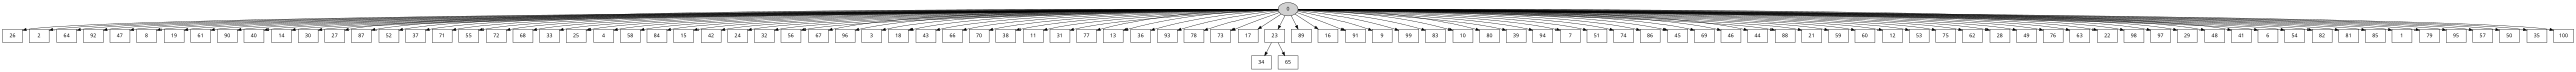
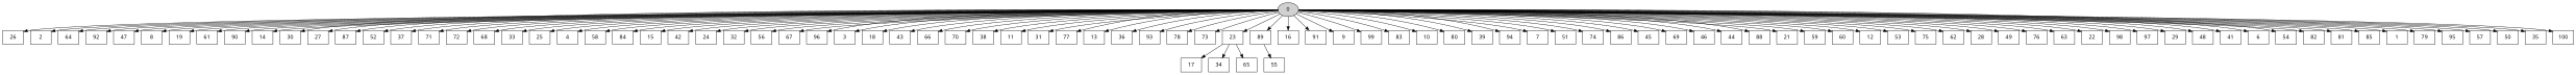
  digraph {
    fontname="Noto Sans"
    node [fillcolor=white fontname="Noto Sans" style=filled shape=box]
    edge [fontname="Noto Sans"]
    0 [fillcolor=grey82 shape=""]
    n2 [label="26\n"]
    n3 [label="2\n"]
    n4 [label="64\n"]
    n5 [label="92\n"]
    n6 [label="47\n"]
    n7 [label="8\n"]
    n8 [label="19\n"]
    n9 [label="61\n"]
    n10 [label="90\n"]
-   n11 [label="40\n"]
    n12 [label="14\n"]
    n13 [label="30\n"]
    n14 [label="27\n"]
    n15 [label="87\n"]
    n16 [label="52\n"]
    n17 [label="37\n"]
    n18 [label="71\n"]
    n19 [label="55\n"]
    n20 [label="72\n"]
    n21 [label="68\n"]
    n22 [label="33\n"]
    n23 [label="25\n"]
    n24 [label="4\n"]
    n25 [label="58\n"]
    n26 [label="84\n"]
    n27 [label="15\n"]
    n28 [label="42\n"]
    n29 [label="24\n"]
    n30 [label="32\n"]
    n31 [label="56\n"]
    n32 [label="67\n"]
    n33 [label="96\n"]
    n34 [label="3\n"]
    n35 [label="18\n"]
    n36 [label="43\n"]
    n37 [label="66\n"]
    n38 [label="70\n"]
    n39 [label="38\n"]
    n40 [label="11\n"]
    n41 [label="31\n"]
    n42 [label="77\n"]
    n43 [label="13\n"]
    n44 [label="36\n"]
    n45 [label="93\n"]
    n46 [label="78\n"]
    n47 [label="73\n"]
    n48 [label="17\n"]
    n49 [label="23\n"]
    n50 [label="89\n"]
    n51 [label="16\n"]
    n52 [label="91\n"]
    n53 [label="9\n"]
    n54 [label="99\n"]
    n55 [label="83\n"]
    n56 [label="10\n"]
    n57 [label="80\n"]
    n58 [label="39\n"]
    n59 [label="94\n"]
    n60 [label="7\n"]
    n61 [label="51\n"]
    n62 [label="74\n"]
    n63 [label="86\n"]
    n64 [label="45\n"]
    n65 [label="69\n"]
    n66 [label="46\n"]
    n67 [label="44\n"]
    n68 [label="88\n"]
    n69 [label="21\n"]
    n70 [label="59\n"]
    n71 [label="60\n"]
    n72 [label="12\n"]
    n73 [label="53\n"]
    n74 [label="75\n"]
    n75 [label="62\n"]
    n76 [label="28\n"]
    n77 [label="49\n"]
    n78 [label="76\n"]
    n79 [label="63\n"]
    n80 [label="22\n"]
    n81 [label="98\n"]
    n82 [label="97\n"]
    n83 [label="29\n"]
    n84 [label="48\n"]
    n85 [label="41\n"]
    n86 [label="6\n"]
    n87 [label="54\n"]
    n88 [label="82\n"]
    n89 [label="81\n"]
    n90 [label="85\n"]
    n91 [label="1\n"]
    n92 [label="79\n"]
    n93 [label="95\n"]
    n94 [label="57\n"]
    n95 [label="50\n"]
    n96 [label="35\n"]
    n97 [label="100\n"]
    n98 [label="34\n"]
    n99 [label="65\n"]
    0 -> n2
    0 -> n3
    0 -> n4
    0 -> n5
    0 -> n6
    0 -> n7
    0 -> n8
    0 -> n9
    0 -> n10
-   0 -> n11
    0 -> n12
    0 -> n13
    0 -> n14
    0 -> n15
    0 -> n16
    0 -> n17
    0 -> n18
-   0 -> n19
+   n50 -> n19
    0 -> n20
    0 -> n21
    0 -> n22
    0 -> n23
    0 -> n24
    0 -> n25
    0 -> n26
    0 -> n27
    0 -> n28
    0 -> n29
    0 -> n30
    0 -> n31
    0 -> n32
    0 -> n33
    0 -> n34
    0 -> n35
    0 -> n36
    0 -> n37
    0 -> n38
    0 -> n39
    0 -> n40
    0 -> n41
    0 -> n42
    0 -> n43
    0 -> n44
    0 -> n45
    0 -> n46
    0 -> n47
-   0 -> n48
+   n49 -> n48
    0 -> n49
    0 -> n50
    0 -> n51
    0 -> n52
    0 -> n53
    0 -> n54
    0 -> n55
    0 -> n56
    0 -> n57
    0 -> n58
    0 -> n59
    0 -> n60
    0 -> n61
    0 -> n62
    0 -> n63
    0 -> n64
    0 -> n65
    0 -> n66
    0 -> n67
    0 -> n68
    0 -> n69
    0 -> n70
    0 -> n71
    0 -> n72
    0 -> n73
    0 -> n74
    0 -> n75
    0 -> n76
    0 -> n77
    0 -> n78
    0 -> n79
    0 -> n80
    0 -> n81
    0 -> n82
    0 -> n83
    0 -> n84
    0 -> n85
    0 -> n86
    0 -> n87
    0 -> n88
    0 -> n89
    0 -> n90
    0 -> n91
    0 -> n92
    0 -> n93
    0 -> n94
    0 -> n95
    0 -> n96
    0 -> n97
    n49 -> n98
    n49 -> n99
  }
